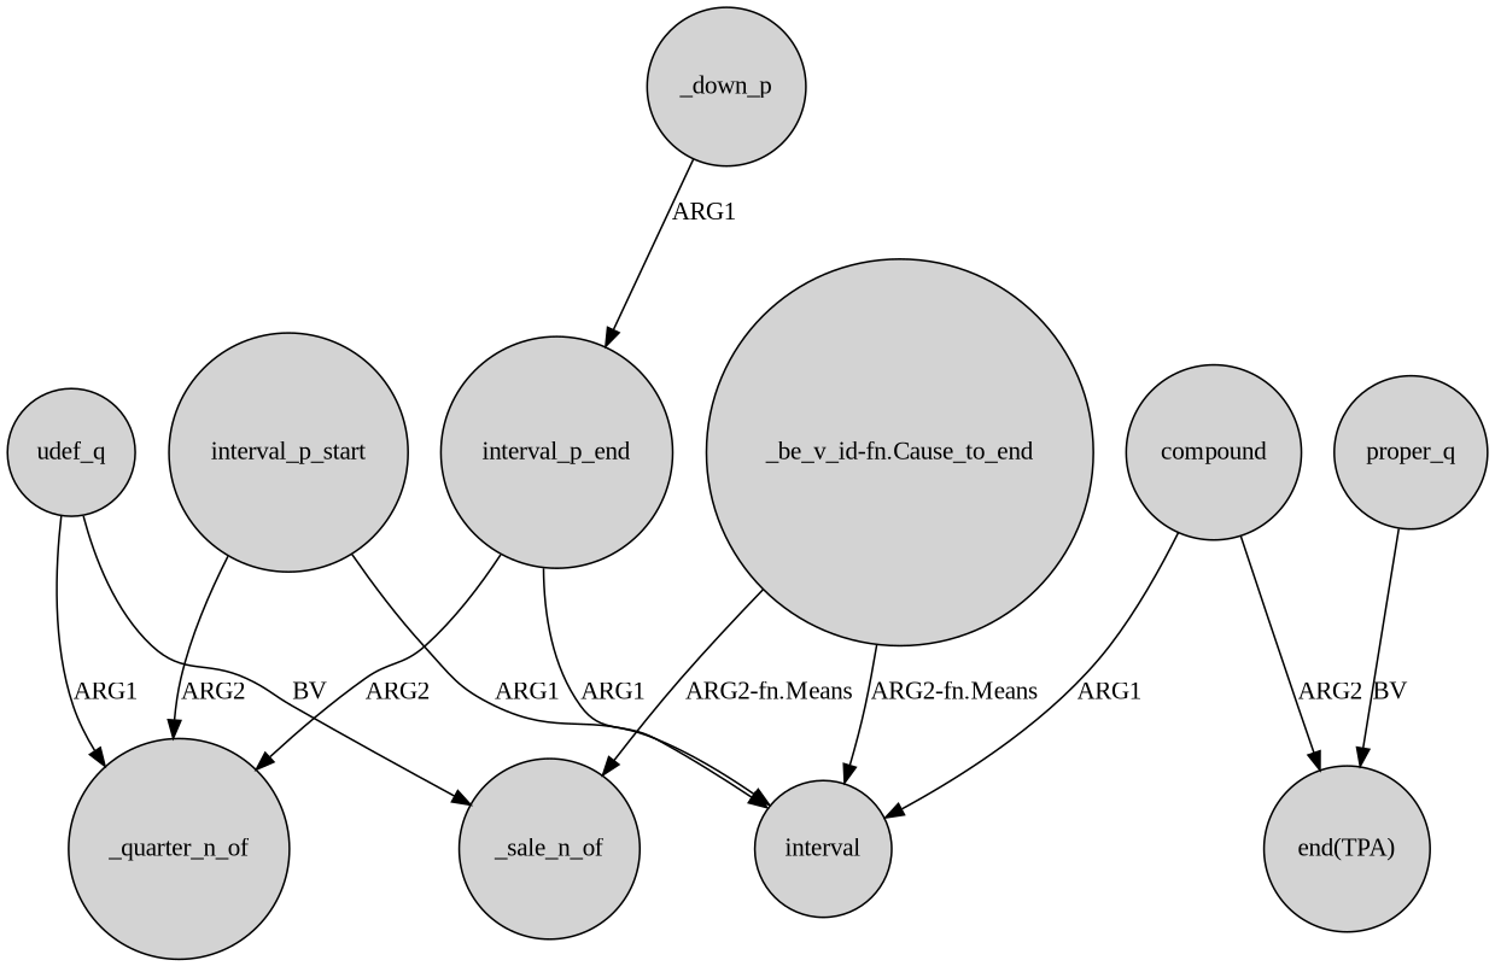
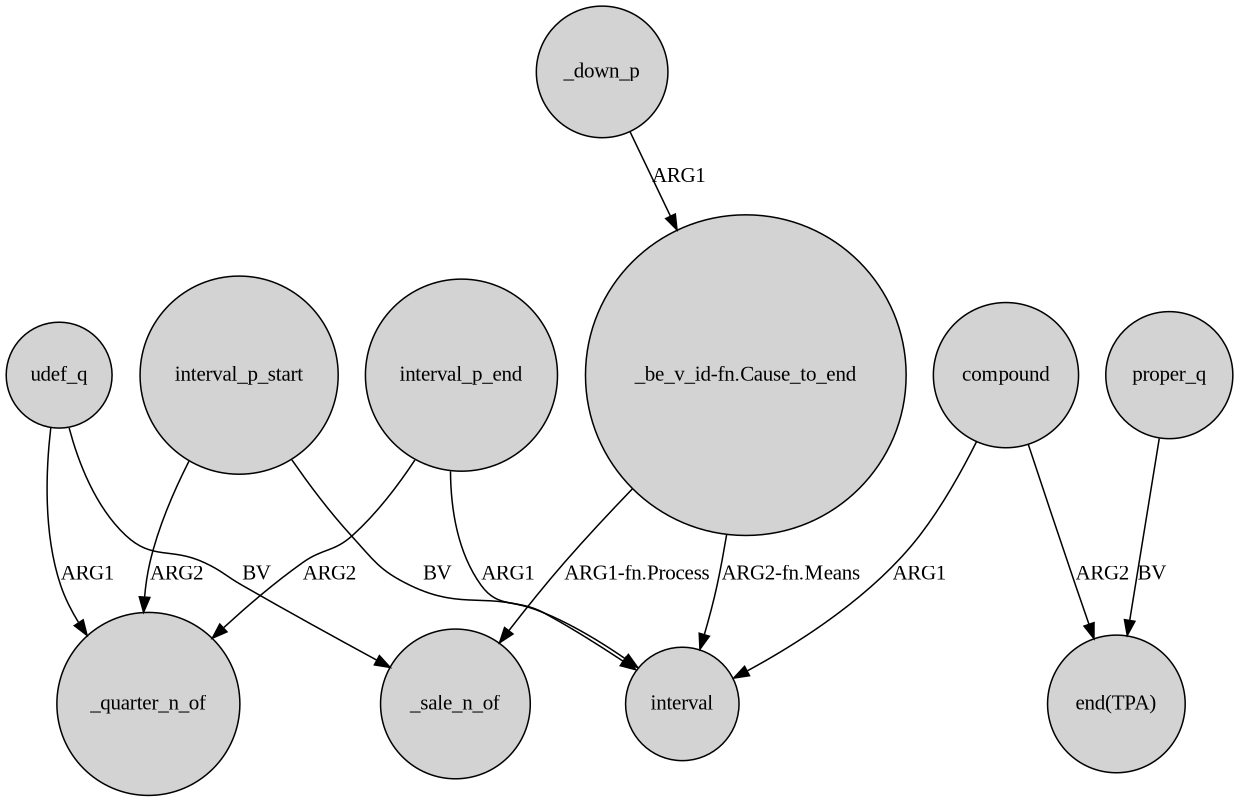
  digraph {
    fontname="Liberation Serif"
    node [fontname="Liberation Serif" shape=circle style=filled]
    edge [fontname="Liberation Serif"]
    interval_p_start
    _quarter_n_of
    interval
    _down_p
    "_be_v_id-fn.Cause_to_end"
    _sale_n_of
    udef_q
    interval_p_end
    compound
    n10 [label="end(TPA)"]
    proper_q
    interval_p_start -> _quarter_n_of [label=ARG2]
-   interval_p_start -> interval [label=ARG1]
-   _down_p -> interval_p_end [label=ARG1]
+   interval_p_start -> interval [label=BV]
+   _down_p -> "_be_v_id-fn.Cause_to_end" [label=ARG1]
    "_be_v_id-fn.Cause_to_end" -> interval [label="ARG2-fn.Means"]
-   "_be_v_id-fn.Cause_to_end" -> _sale_n_of [label="ARG2-fn.Means"]
+   "_be_v_id-fn.Cause_to_end" -> _sale_n_of [label="ARG1-fn.Process"]
    udef_q -> _quarter_n_of [label=ARG1]
    udef_q -> _sale_n_of [label=BV]
    interval_p_end -> _quarter_n_of [label=ARG2]
    interval_p_end -> interval [label=ARG1]
    compound -> interval [label=ARG1]
    compound -> n10 [label=ARG2]
    proper_q -> n10 [label=BV]
  }
